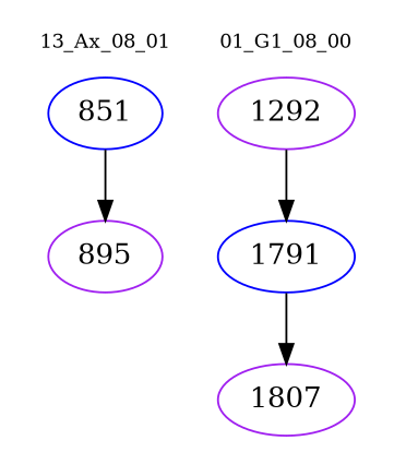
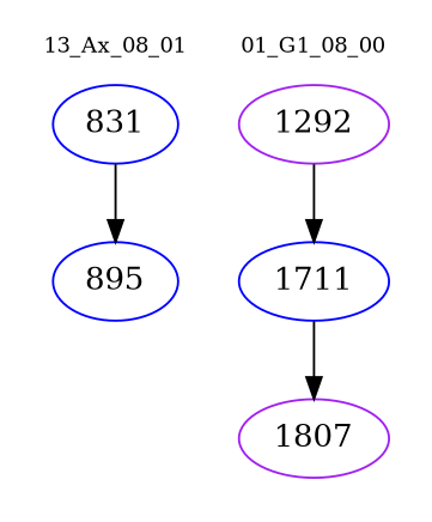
  digraph {
    node [color=blue]
    edge [color=black]
-   n1 [label=851]
-   n2 [color=purple label=895]
+   n1 [label=831]
+   n2 [label=895]
    n3 [color=purple label=1292]
-   n4 [label=1791]
+   n4 [label=1711]
    n5 [color=purple label=1807]
    subgraph cluster_1 {
      color=white
      fontsize=10
      label="13_Ax_08_01"
      n1
      n2
    }
    subgraph cluster_2 {
      color=white
      fontsize=10
      label="01_G1_08_00"
      n3
      n4
      n5
    }
    n1 -> n2
    n3 -> n4
    n4 -> n5
  }
